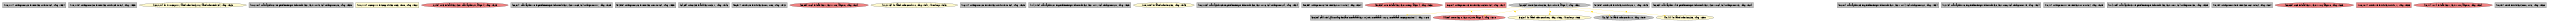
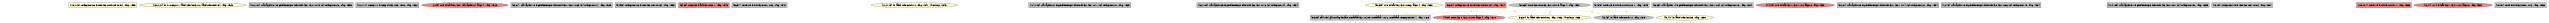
  digraph {
    node [fillcolor=grey shape=rectangle style=filled]
    edge [color=gold fontcolor=gold penwidth=1.0 style=solid]
-   n1 [label="[116/117]  %idxprom122 = zext i32 %75 to i64, !dbg !1534"]
-   n2 [label="[118/119]  %idxprom130 = zext i32 %sub129 to i64, !dbg !1539"]
+   n2 [fillcolor=lemonchiffon label="[118/119]  %idxprom130 = zext i32 %sub129 to i64, !dbg !1539"]
    n3 [fillcolor=lemonchiffon label="[120/121]  br i1 %cmp111, label %for.body112, label %for.end134, !dbg !1523" shape=ellipse]
    n4 [label="[100/101]  %arrayidx127 = getelementptr inbounds i32*, i32** %79, i64 %idxprom126, !dbg !1539"]
-   n5 [fillcolor=lemonchiffon label="[110/111]  %cmp111 = icmp ult i32 %63, 1500, !dbg !1522"]
+   n5 [label="[110/111]  %cmp111 = icmp ult i32 %63, 1500, !dbg !1522"]
    n6 [fillcolor=lightcoral label="[0/15]  %73 = load i32, i32* %arrayidx121, align 4, !dbg !1529" shape=ellipse]
    n7 [label="[66/67]  %arrayidx118 = getelementptr inbounds i32*, i32** %69, i64 %idxprom117, !dbg !1529"]
    n8 [label="[94/95]  %idxprom126 = zext i32 %80 to i64, !dbg !1539"]
-   n9 [label="[64/65]  %inc133 = add i32 %83, 1, !dbg !1546"]
+   n9 [fillcolor=lightcoral label="[64/65]  %inc133 = add i32 %83, 1, !dbg !1546"]
    n10 [label="[96/97]  %sub128 = sub i32 3000, %82, !dbg !1542"]
-   n11 [fillcolor=lightcoral label="[88/89]  %64 = load i32**, i32*** %c, align 8, !dbg !1524" shape=ellipse]
    n12 [fillcolor=lemonchiffon label="[112/113]  br label %for.cond110, !dbg !1547, !llvm.loop !1548" shape=ellipse]
-   n13 [label="[16/17]  %idxprom120 = zext i32 %sub119 to i64, !dbg !1529"]
    n14 [label="[114/115]  %arrayidx121 = getelementptr inbounds i32, i32* %71, i64 %idxprom120, !dbg !1529"]
-   n15 [fillcolor=lemonchiffon label="[108/109]  br label %for.inc132, !dbg !1545" shape=ellipse]
    n16 [label="[102/103]  %arrayidx125 = getelementptr inbounds i32, i32* %76, i64 %idxprom124, !dbg !1534"]
-   n17 [label="[98/99]  %idxprom124 = zext i32 %77 to i64, !dbg !1534"]
-   n18 [fillcolor=lightcoral label="[90/93]  %78 = load i32, i32* %tmp, align 4, !dbg !1538" shape=ellipse]
+   n18 [fillcolor=lemonchiffon label="[90/93]  %78 = load i32, i32* %tmp, align 4, !dbg !1538" shape=ellipse]
    n19 [fillcolor=lightcoral label="[86/87]  %idxprom113 = zext i32 %65 to i64, !dbg !1524"]
    n20 [label="[38/39]  call void @llvm.dbg.declare(metadata i32* %j109, metadata !1672, metadata !DIExpression()), !dbg !1675"]
    n21 [label="[84/85]  %sub129 = sub i32 %sub128, 1, !dbg !1543"]
    n22 [label="[82/83]  %arrayidx114 = getelementptr inbounds i32*, i32** %64, i64 %idxprom113, !dbg !1524"]
+   n23 [fillcolor=lightcoral label="[74/75]  %79 = load i32**, i32*** %c, align 8, !dbg !1539" shape=ellipse]
    n24 [label="[80/81]  %arrayidx123 = getelementptr inbounds i32*, i32** %74, i64 %idxprom122, !dbg !1534"]
    n25 [fillcolor=lightcoral label="[44/59]  store i32 0, i32* %j109, align 4, !dbg !1518" shape=ellipse]
    n26 [label="[72/73]  %arrayidx116 = getelementptr inbounds i32, i32* %66, i64 %idxprom115, !dbg !1524"]
    n27 [fillcolor=lemonchiffon label="[36/37]  br label %for.cond106, !dbg !1552, !llvm.loop !1553" shape=ellipse]
-   n28 [label="[70/71]  %idxprom117 = zext i32 %70 to i64, !dbg !1529"]
    n29 [label="[104/105]  %arrayidx131 = getelementptr inbounds i32, i32* %81, i64 %idxprom130, !dbg !1539"]
    n30 [label="[78/79]  %idxprom115 = zext i32 %67 to i64, !dbg !1524"]
-   n31 [fillcolor=lightcoral label="[68/69]  %69 = load i32**, i32*** %c, align 8, !dbg !1529" shape=ellipse]
    n32 [label="[42/43]  br label %for.cond110, !dbg !1519" shape=ellipse]
    n33 [fillcolor=lemonchiffon label="[40/41]  br label %for.inc135, !dbg !1550" shape=ellipse]
    n34 [fillcolor=lightcoral label="[106/107]  %sub119 = sub i32 %sub, 1, !dbg !1533"]
    n35 [fillcolor=lightcoral label="[76/77]  %74 = load i32**, i32*** %c, align 8, !dbg !1534" shape=ellipse]
    n36 [label="[18/19]  %sub = sub i32 3000, %72, !dbg !1532"]
    n37 [label="[20/63]  store i32 %inc136, i32* %i105, align 4, !dbg !1551" shape=ellipse]
    n37 -> n20 [label=C]
    n37 -> n25 [label=C]
    n37 -> n27 [label=C]
    n37 -> n32 [label=C]
    n37 -> n33 [label=C]
  }
